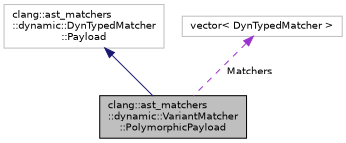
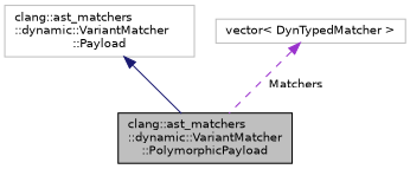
  digraph {
    node [color=grey75 fontname=Helvetica fontsize=10 shape=record]
    edge [dir=back fontname=Helvetica fontsize=10 labelfontname=Helvetica labelfontsize=10]
    n1 [color=black fillcolor=grey75 fontcolor=black height=0.2 label="clang::ast_matchers\l::dynamic::VariantMatcher\l::PolymorphicPayload" style=filled width=0.4]
-   n2 [height=0.2 label="clang::ast_matchers\l::dynamic::DynTypedMatcher\l::Payload" width=0.4]
+   n2 [height=0.2 label="clang::ast_matchers\l::dynamic::VariantMatcher\l::Payload" width=0.4]
    n3 [height=0.2 label="vector\< DynTypedMatcher \>" width=0.4]
    n2 -> n1 [color=midnightblue style=solid]
    n3 -> n1 [color=darkorchid3 label=" Matchers" style=dashed]
  }
